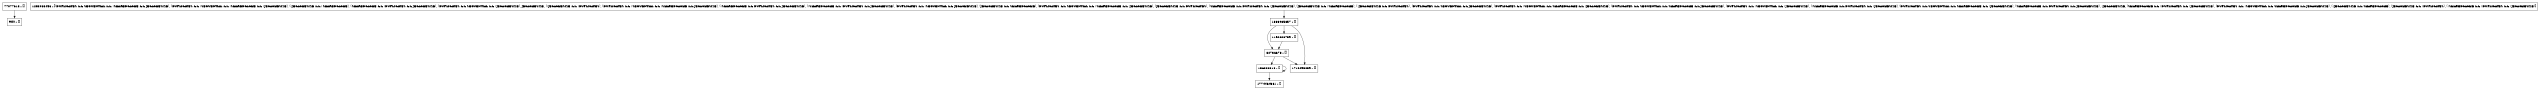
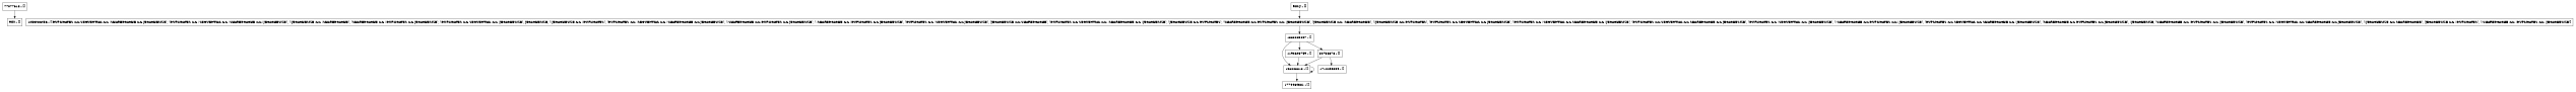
  digraph {
    node [shape=record]
    n1 [label="77077613 - []"]
    n2 [label="exit - []"]
    n3 [label="156008818 - []"]
    n4 [label="1774464381 - []"]
    n5 [label="82736678 - []"]
    n6 [label="1710295059 - []"]
    n7 [label="1192608759 - []"]
+   n8 [label="entry - []"]
    n9 [label="1253086456 - [(DUPLICATES && SEQUENTIAL && !SHAREDCACHE && JECACHESIZE), (DUPLICATES && !SEQUENTIAL && !SHAREDCACHE && !JECACHESIZE), (!JECACHESIZE && !SHAREDCACHE), (SHAREDCACHE && !DUPLICATES && JECACHESIZE), (DUPLICATES && SEQUENTIAL && !JECACHESIZE), JECACHESIZE, (!JECACHESIZE && !DUPLICATES), (DUPLICATES && !SEQUENTIAL && !SHAREDCACHE && JECACHESIZE), (!SHAREDCACHE && DUPLICATES && JECACHESIZE), (!SHAREDCACHE && !DUPLICATES && JECACHESIZE), (DUPLICATES && !SEQUENTIAL && JECACHESIZE), (JECACHESIZE && SHAREDCACHE), (DUPLICATES && SEQUENTIAL && !SHAREDCACHE && !JECACHESIZE), (JECACHESIZE && DUPLICATES), (SHAREDCACHE && DUPLICATES && !JECACHESIZE), (JECACHESIZE && !SHAREDCACHE), (!JECACHESIZE && DUPLICATES), (DUPLICATES && SEQUENTIAL && JECACHESIZE), (DUPLICATES && !SEQUENTIAL && SHAREDCACHE && !JECACHESIZE), (DUPLICATES && SEQUENTIAL && SHAREDCACHE && JECACHESIZE), (DUPLICATES && !SEQUENTIAL && !JECACHESIZE), (!SHAREDCACHE && DUPLICATES && !JECACHESIZE), (DUPLICATES && SEQUENTIAL && SHAREDCACHE && !JECACHESIZE), (SHAREDCACHE && DUPLICATES && JECACHESIZE), !JECACHESIZE, (SHAREDCACHE && !DUPLICATES && !JECACHESIZE), (DUPLICATES && !SEQUENTIAL && SHAREDCACHE && JECACHESIZE), (!JECACHESIZE && SHAREDCACHE), (JECACHESIZE && !DUPLICATES), (!SHAREDCACHE && !DUPLICATES && !JECACHESIZE)]"]
    n10 [label="1338085857 - []"]
    n1 -> n2
    n3 -> n3
    n3 -> n4
    n5 -> n3
    n5 -> n6
-   n7 -> n5
+   n7 -> n3
+   n8 -> n9
    n9 -> n10
-   n10 -> n6
+   n10 -> n3
    n10 -> n5
    n10 -> n7
  }
